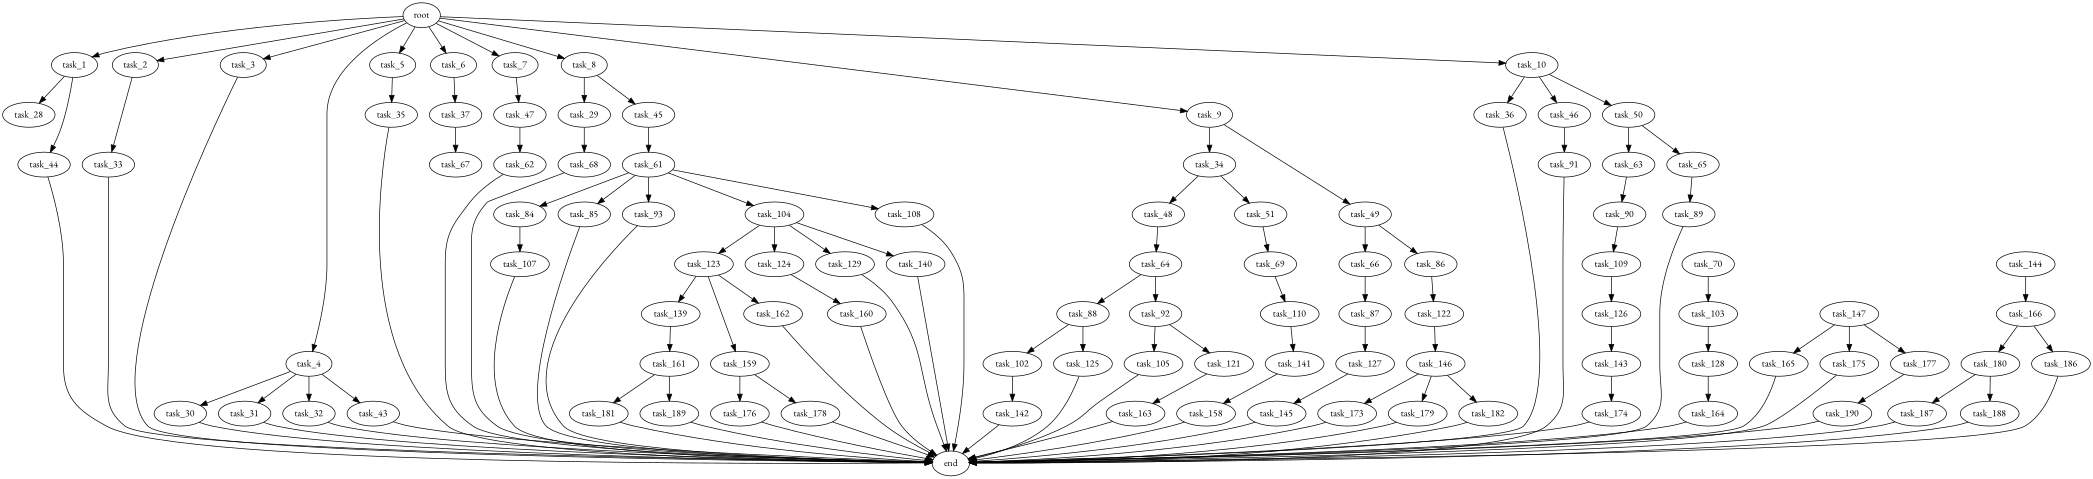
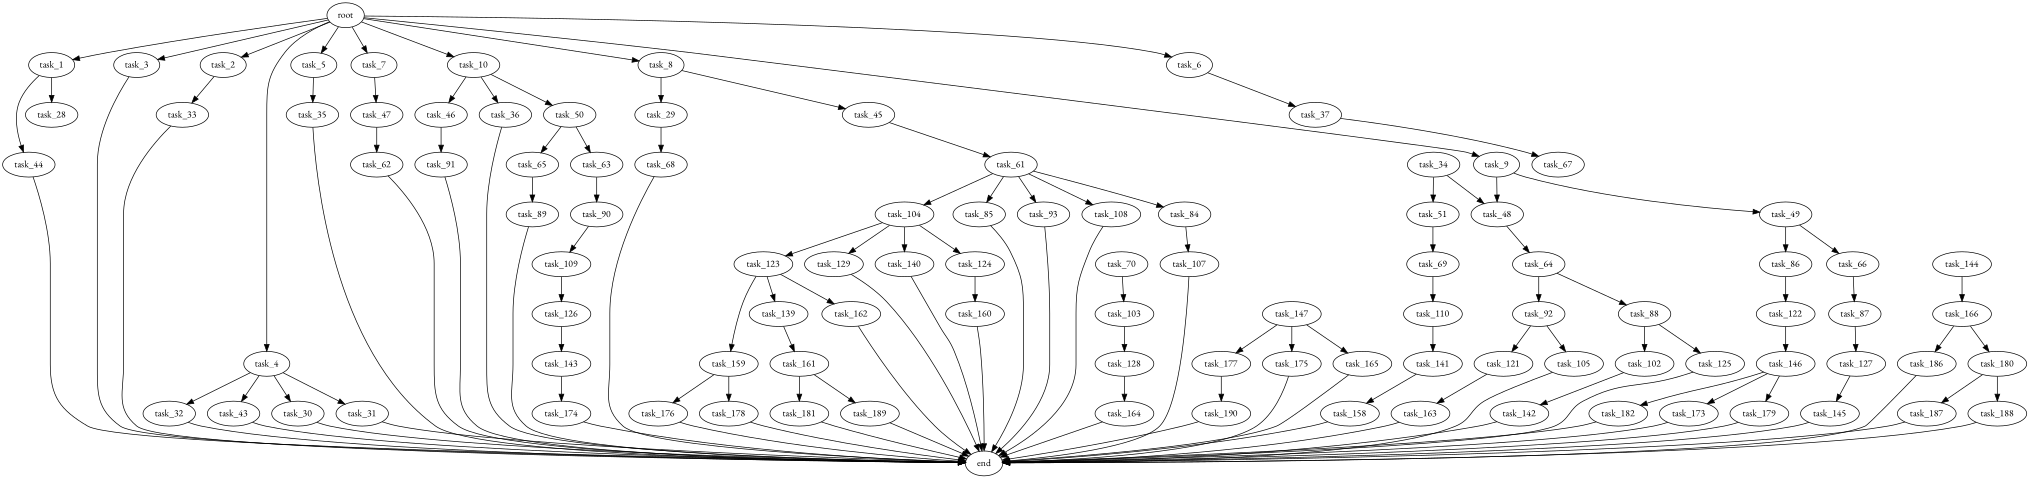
  digraph {
    fontname="EB Garamond"
    node [fontname="EB Garamond"]
    edge [fontname="EB Garamond"]
    root
    task_1
    task_2
    task_3
    task_4
    task_5
    task_6
    task_7
    task_8
    task_9
    task_10
    task_28
    task_44
    task_33
    end
    task_30
    task_31
    task_32
    task_43
    task_35
    task_37
    task_47
    task_29
    task_45
    task_34
    task_49
    task_36
    task_46
    task_50
    task_67
    task_62
    task_68
    task_61
    task_48
    task_51
    task_66
    task_86
    task_91
    task_63
    task_65
    task_70
    task_103
    task_64
    task_69
    task_84
    task_85
    task_93
    task_104
    task_108
    task_88
    task_92
    task_87
    task_122
    task_90
    task_89
    task_110
    task_107
    task_123
    task_124
    task_129
    task_140
    task_109
    task_102
    task_125
    task_105
    task_121
    task_127
    task_141
    task_128
    task_146
    task_145
    task_142
    task_126
    task_163
    task_164
    task_139
    task_159
    task_162
    task_160
    task_144
    task_166
    task_147
    task_165
    task_175
    task_177
    task_143
    task_158
    task_173
    task_179
    task_182
    task_161
    task_176
    task_178
    task_174
    task_181
    task_189
    task_180
    task_186
    task_190
    task_187
    task_188
    root -> task_1
    root -> task_2
    root -> task_3
    root -> task_4
    root -> task_5
    root -> task_6
    root -> task_7
    root -> task_8
    root -> task_9
    root -> task_10
    task_1 -> task_28
    task_1 -> task_44
    task_2 -> task_33
    task_3 -> end
    task_4 -> task_30
    task_4 -> task_31
    task_4 -> task_32
    task_4 -> task_43
    task_5 -> task_35
    task_6 -> task_37
    task_7 -> task_47
    task_8 -> task_29
    task_8 -> task_45
-   task_9 -> task_34
+   task_9 -> task_48
    task_9 -> task_49
    task_10 -> task_36
    task_10 -> task_46
    task_10 -> task_50
    task_44 -> end
    task_33 -> end
    task_30 -> end
    task_31 -> end
    task_32 -> end
    task_43 -> end
    task_35 -> end
    task_37 -> task_67
    task_47 -> task_62
    task_29 -> task_68
    task_45 -> task_61
    task_34 -> task_48
    task_34 -> task_51
    task_49 -> task_66
    task_49 -> task_86
    task_36 -> end
    task_46 -> task_91
    task_50 -> task_63
    task_50 -> task_65
    task_62 -> end
    task_68 -> end
    task_61 -> task_84
    task_61 -> task_85
    task_61 -> task_93
    task_61 -> task_104
    task_61 -> task_108
    task_48 -> task_64
    task_51 -> task_69
    task_66 -> task_87
    task_86 -> task_122
    task_91 -> end
    task_63 -> task_90
    task_65 -> task_89
    task_70 -> task_103
    task_103 -> task_128
    task_64 -> task_88
    task_64 -> task_92
    task_69 -> task_110
    task_84 -> task_107
    task_85 -> end
    task_93 -> end
    task_104 -> task_123
    task_104 -> task_124
    task_104 -> task_129
    task_104 -> task_140
    task_108 -> end
    task_88 -> task_102
    task_88 -> task_125
    task_92 -> task_105
    task_92 -> task_121
    task_87 -> task_127
    task_122 -> task_146
    task_90 -> task_109
    task_89 -> end
    task_110 -> task_141
    task_107 -> end
    task_123 -> task_139
    task_123 -> task_159
    task_123 -> task_162
    task_124 -> task_160
    task_129 -> end
    task_140 -> end
    task_109 -> task_126
    task_102 -> task_142
    task_125 -> end
    task_105 -> end
    task_121 -> task_163
    task_127 -> task_145
    task_141 -> task_158
    task_128 -> task_164
    task_146 -> task_173
    task_146 -> task_179
    task_146 -> task_182
    task_145 -> end
    task_142 -> end
    task_126 -> task_143
    task_163 -> end
    task_164 -> end
    task_139 -> task_161
    task_159 -> task_176
    task_159 -> task_178
    task_162 -> end
    task_160 -> end
    task_144 -> task_166
    task_166 -> task_180
    task_166 -> task_186
    task_147 -> task_165
    task_147 -> task_175
    task_147 -> task_177
    task_165 -> end
    task_175 -> end
    task_177 -> task_190
    task_143 -> task_174
    task_158 -> end
    task_173 -> end
    task_179 -> end
    task_182 -> end
    task_161 -> task_181
    task_161 -> task_189
    task_176 -> end
    task_178 -> end
    task_174 -> end
    task_181 -> end
    task_189 -> end
    task_180 -> task_187
    task_180 -> task_188
    task_186 -> end
    task_190 -> end
    task_187 -> end
    task_188 -> end
  }
